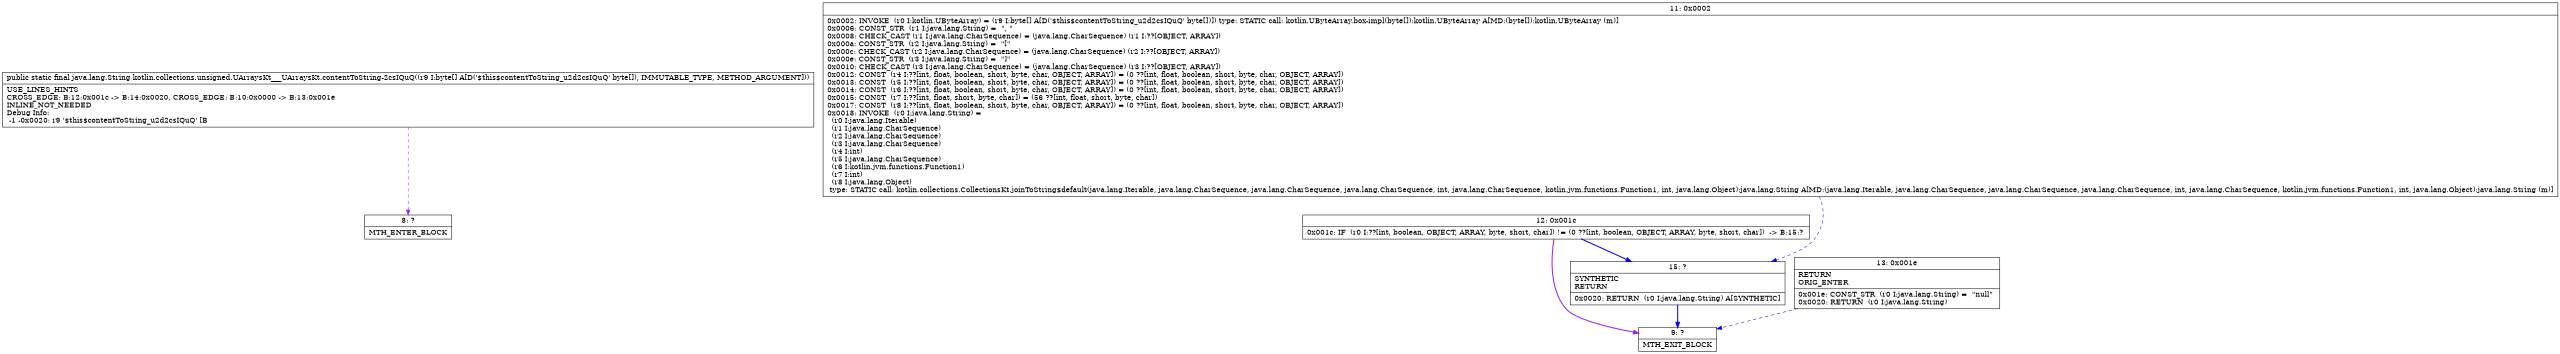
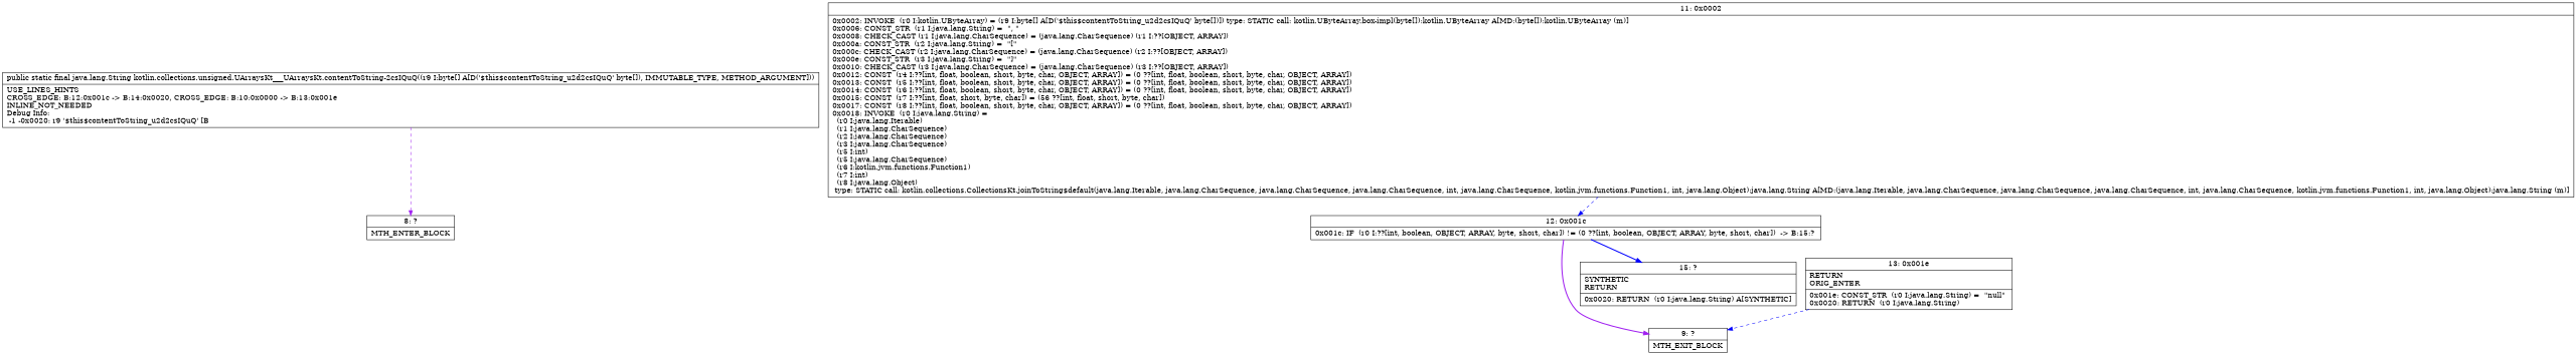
  digraph {
    node [shape=record]
    edge [color=blue style=dashed]
    n1 [label="{8\:\ ?|MTH_ENTER_BLOCK\l}"]
-   n2 [label="{11\:\ 0x0002|0x0002: INVOKE  (r0 I:kotlin.UByteArray) = (r9 I:byte[] A[D('$this$contentToString_u2d2csIQuQ' byte[])]) type: STATIC call: kotlin.UByteArray.box\-impl(byte[]):kotlin.UByteArray A[MD:(byte[]):kotlin.UByteArray (m)]\l0x0006: CONST_STR  (r1 I:java.lang.String) =  \", \" \l0x0008: CHECK_CAST (r1 I:java.lang.CharSequence) = (java.lang.CharSequence) (r1 I:??[OBJECT, ARRAY]) \l0x000a: CONST_STR  (r2 I:java.lang.String) =  \"[\" \l0x000c: CHECK_CAST (r2 I:java.lang.CharSequence) = (java.lang.CharSequence) (r2 I:??[OBJECT, ARRAY]) \l0x000e: CONST_STR  (r3 I:java.lang.String) =  \"]\" \l0x0010: CHECK_CAST (r3 I:java.lang.CharSequence) = (java.lang.CharSequence) (r3 I:??[OBJECT, ARRAY]) \l0x0012: CONST  (r4 I:??[int, float, boolean, short, byte, char, OBJECT, ARRAY]) = (0 ??[int, float, boolean, short, byte, char, OBJECT, ARRAY]) \l0x0013: CONST  (r5 I:??[int, float, boolean, short, byte, char, OBJECT, ARRAY]) = (0 ??[int, float, boolean, short, byte, char, OBJECT, ARRAY]) \l0x0014: CONST  (r6 I:??[int, float, boolean, short, byte, char, OBJECT, ARRAY]) = (0 ??[int, float, boolean, short, byte, char, OBJECT, ARRAY]) \l0x0015: CONST  (r7 I:??[int, float, short, byte, char]) = (56 ??[int, float, short, byte, char]) \l0x0017: CONST  (r8 I:??[int, float, boolean, short, byte, char, OBJECT, ARRAY]) = (0 ??[int, float, boolean, short, byte, char, OBJECT, ARRAY]) \l0x0018: INVOKE  (r0 I:java.lang.String) = \l  (r0 I:java.lang.Iterable)\l  (r1 I:java.lang.CharSequence)\l  (r2 I:java.lang.CharSequence)\l  (r3 I:java.lang.CharSequence)\l  (r4 I:int)\l  (r5 I:java.lang.CharSequence)\l  (r6 I:kotlin.jvm.functions.Function1)\l  (r7 I:int)\l  (r8 I:java.lang.Object)\l type: STATIC call: kotlin.collections.CollectionsKt.joinToString$default(java.lang.Iterable, java.lang.CharSequence, java.lang.CharSequence, java.lang.CharSequence, int, java.lang.CharSequence, kotlin.jvm.functions.Function1, int, java.lang.Object):java.lang.String A[MD:(java.lang.Iterable, java.lang.CharSequence, java.lang.CharSequence, java.lang.CharSequence, int, java.lang.CharSequence, kotlin.jvm.functions.Function1, int, java.lang.Object):java.lang.String (m)]\l}"]
+   n2 [label="{11\:\ 0x0002|0x0002: INVOKE  (r0 I:kotlin.UByteArray) = (r9 I:byte[] A[D('$this$contentToString_u2d2csIQuQ' byte[])]) type: STATIC call: kotlin.UByteArray.box\-impl(byte[]):kotlin.UByteArray A[MD:(byte[]):kotlin.UByteArray (m)]\l0x0006: CONST_STR  (r1 I:java.lang.String) =  \", \" \l0x0008: CHECK_CAST (r1 I:java.lang.CharSequence) = (java.lang.CharSequence) (r1 I:??[OBJECT, ARRAY]) \l0x000a: CONST_STR  (r2 I:java.lang.String) =  \"[\" \l0x000c: CHECK_CAST (r2 I:java.lang.CharSequence) = (java.lang.CharSequence) (r2 I:??[OBJECT, ARRAY]) \l0x000e: CONST_STR  (r3 I:java.lang.String) =  \"]\" \l0x0010: CHECK_CAST (r3 I:java.lang.CharSequence) = (java.lang.CharSequence) (r3 I:??[OBJECT, ARRAY]) \l0x0012: CONST  (r4 I:??[int, float, boolean, short, byte, char, OBJECT, ARRAY]) = (0 ??[int, float, boolean, short, byte, char, OBJECT, ARRAY]) \l0x0013: CONST  (r5 I:??[int, float, boolean, short, byte, char, OBJECT, ARRAY]) = (0 ??[int, float, boolean, short, byte, char, OBJECT, ARRAY]) \l0x0014: CONST  (r6 I:??[int, float, boolean, short, byte, char, OBJECT, ARRAY]) = (0 ??[int, float, boolean, short, byte, char, OBJECT, ARRAY]) \l0x0015: CONST  (r7 I:??[int, float, short, byte, char]) = (56 ??[int, float, short, byte, char]) \l0x0017: CONST  (r8 I:??[int, float, boolean, short, byte, char, OBJECT, ARRAY]) = (0 ??[int, float, boolean, short, byte, char, OBJECT, ARRAY]) \l0x0018: INVOKE  (r0 I:java.lang.String) = \l  (r0 I:java.lang.Iterable)\l  (r1 I:java.lang.CharSequence)\l  (r2 I:java.lang.CharSequence)\l  (r3 I:java.lang.CharSequence)\l  (r5 I:int)\l  (r5 I:java.lang.CharSequence)\l  (r6 I:kotlin.jvm.functions.Function1)\l  (r7 I:int)\l  (r8 I:java.lang.Object)\l type: STATIC call: kotlin.collections.CollectionsKt.joinToString$default(java.lang.Iterable, java.lang.CharSequence, java.lang.CharSequence, java.lang.CharSequence, int, java.lang.CharSequence, kotlin.jvm.functions.Function1, int, java.lang.Object):java.lang.String A[MD:(java.lang.Iterable, java.lang.CharSequence, java.lang.CharSequence, java.lang.CharSequence, int, java.lang.CharSequence, kotlin.jvm.functions.Function1, int, java.lang.Object):java.lang.String (m)]\l}"]
    n3 [label="{12\:\ 0x001c|0x001c: IF  (r0 I:??[int, boolean, OBJECT, ARRAY, byte, short, char]) != (0 ??[int, boolean, OBJECT, ARRAY, byte, short, char])  \-\> B:15:? \l}"]
    n4 [label="{13\:\ 0x001e|RETURN\lORIG_ENTER\l|0x001e: CONST_STR  (r0 I:java.lang.String) =  \"null\" \l0x0020: RETURN  (r0 I:java.lang.String) \l}"]
    n5 [label="{9\:\ ?|MTH_EXIT_BLOCK\l}"]
    n6 [label="{15\:\ ?|SYNTHETIC\lRETURN\l|0x0020: RETURN  (r0 I:java.lang.String) A[SYNTHETIC]\l}"]
    n7 [label="{public static final java.lang.String kotlin.collections.unsigned.UArraysKt___UArraysKt.contentToString\-2csIQuQ((r9 I:byte[] A[D('$this$contentToString_u2d2csIQuQ' byte[]), IMMUTABLE_TYPE, METHOD_ARGUMENT]))  | USE_LINES_HINTS\lCROSS_EDGE: B:12:0x001c \-\> B:14:0x0020, CROSS_EDGE: B:10:0x0000 \-\> B:13:0x001e\lINLINE_NOT_NEEDED\lDebug Info:\l  \-1 \-0x0020: r9 '$this$contentToString_u2d2csIQuQ' [B\l}"]
-   n2 -> n6
+   n2 -> n3
    n3 -> n5 [color=purple style=bold]
    n3 -> n6 [style=bold]
    n4 -> n5
-   n6 -> n5 [style=bold]
    n7 -> n1 [color=purple]
  }
